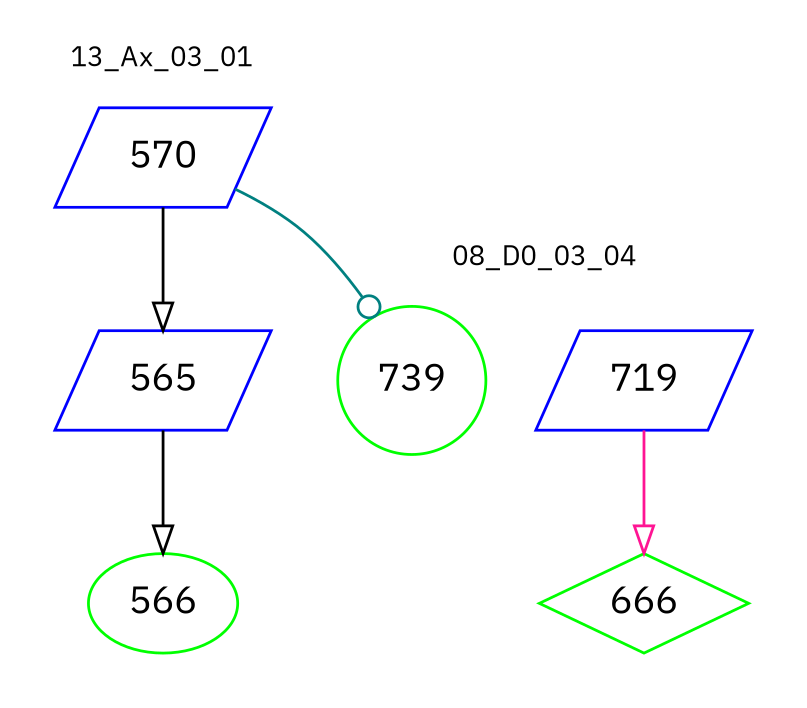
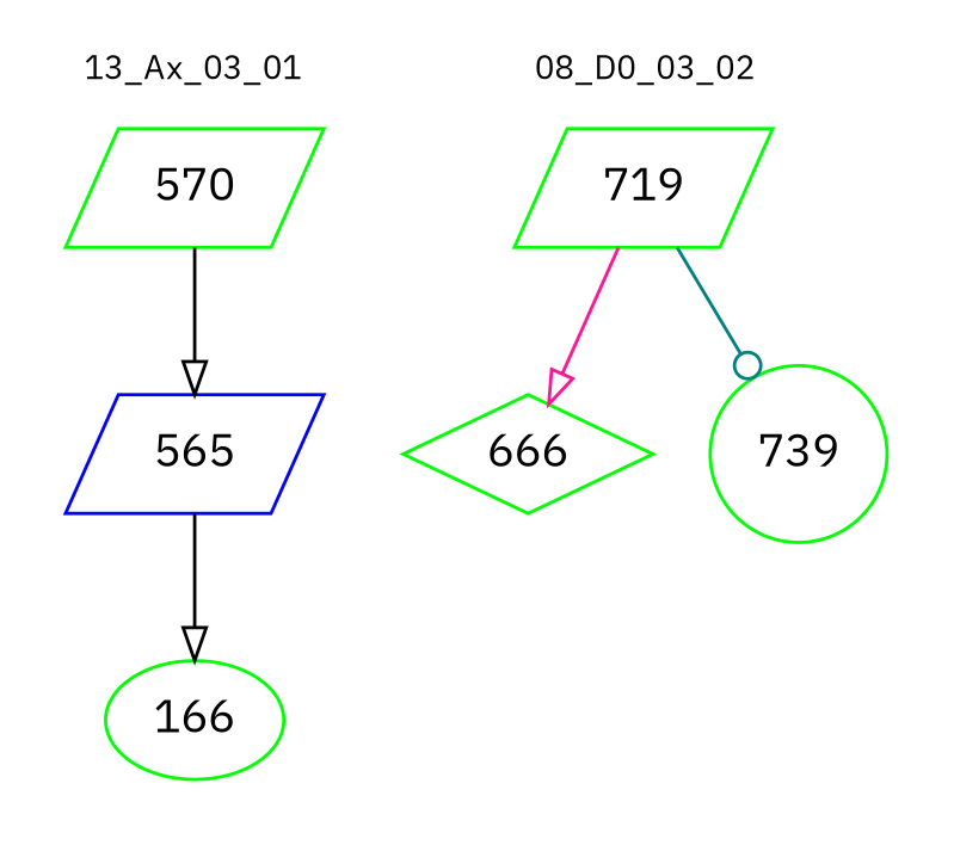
  digraph {
    fontname="IBM Plex Sans"
    node [color=green fontname="IBM Plex Sans" shape=parallelogram]
    edge [arrowhead=onormal color=black fontname="IBM Plex Sans"]
    n1 [color=blue label=565]
-   n2 [color=blue label=570]
-   n3 [label=566 shape=ellipse]
-   n4 [color=blue label=719]
+   n2 [label=570]
+   n3 [label=166 shape=ellipse]
+   n4 [label=719]
    n5 [label=666 shape=diamond]
    n6 [label=739 shape=circle]
    subgraph cluster_1 {
      color=white
      fontsize=10
      label="13_Ax_03_01"
      n1
      n2
      n3
    }
    subgraph cluster_2 {
      color=white
      fontsize=10
-     label="08_D0_03_04"
+     label="08_D0_03_02"
      n4
      n5
      n6
    }
    n1 -> n3
    n2 -> n1
    n4 -> n5 [color=deeppink]
-   n2 -> n6 [arrowhead=odot color=teal]
+   n4 -> n6 [arrowhead=odot color=teal]
  }
